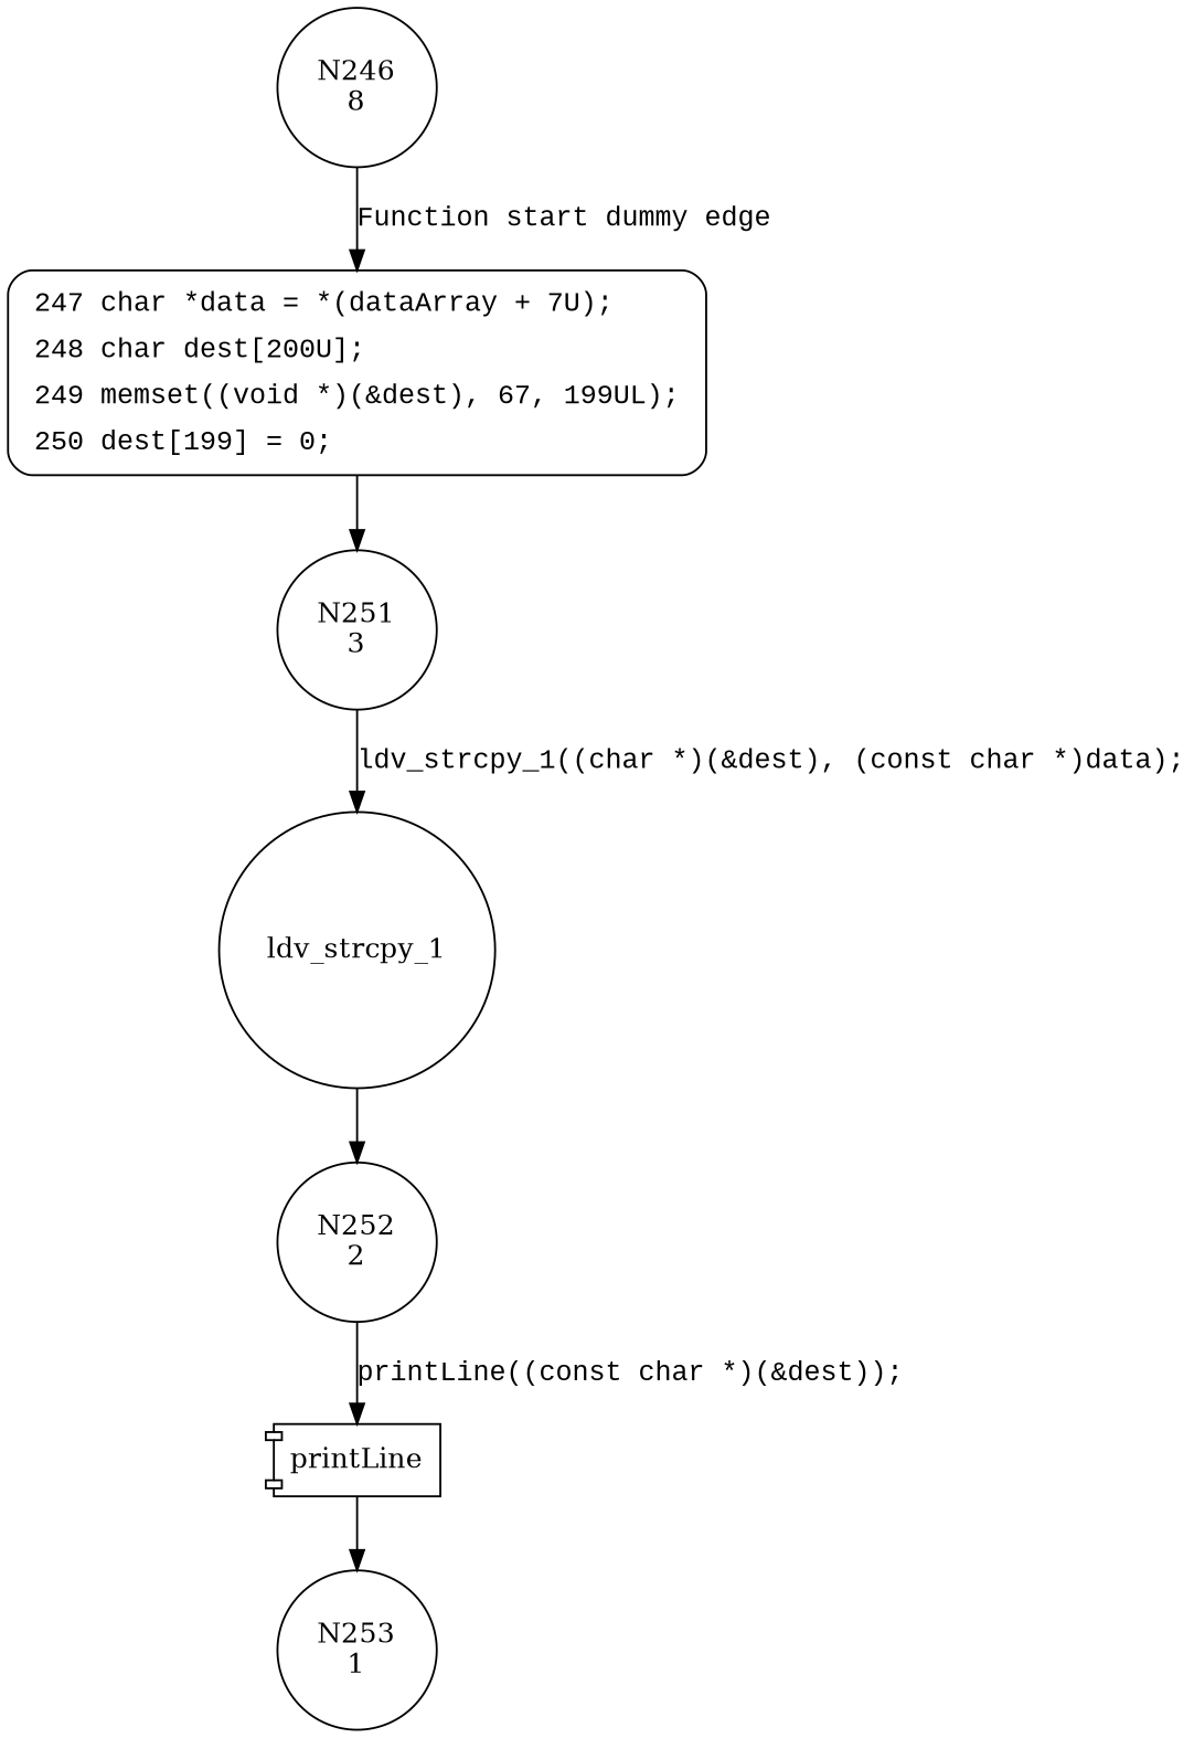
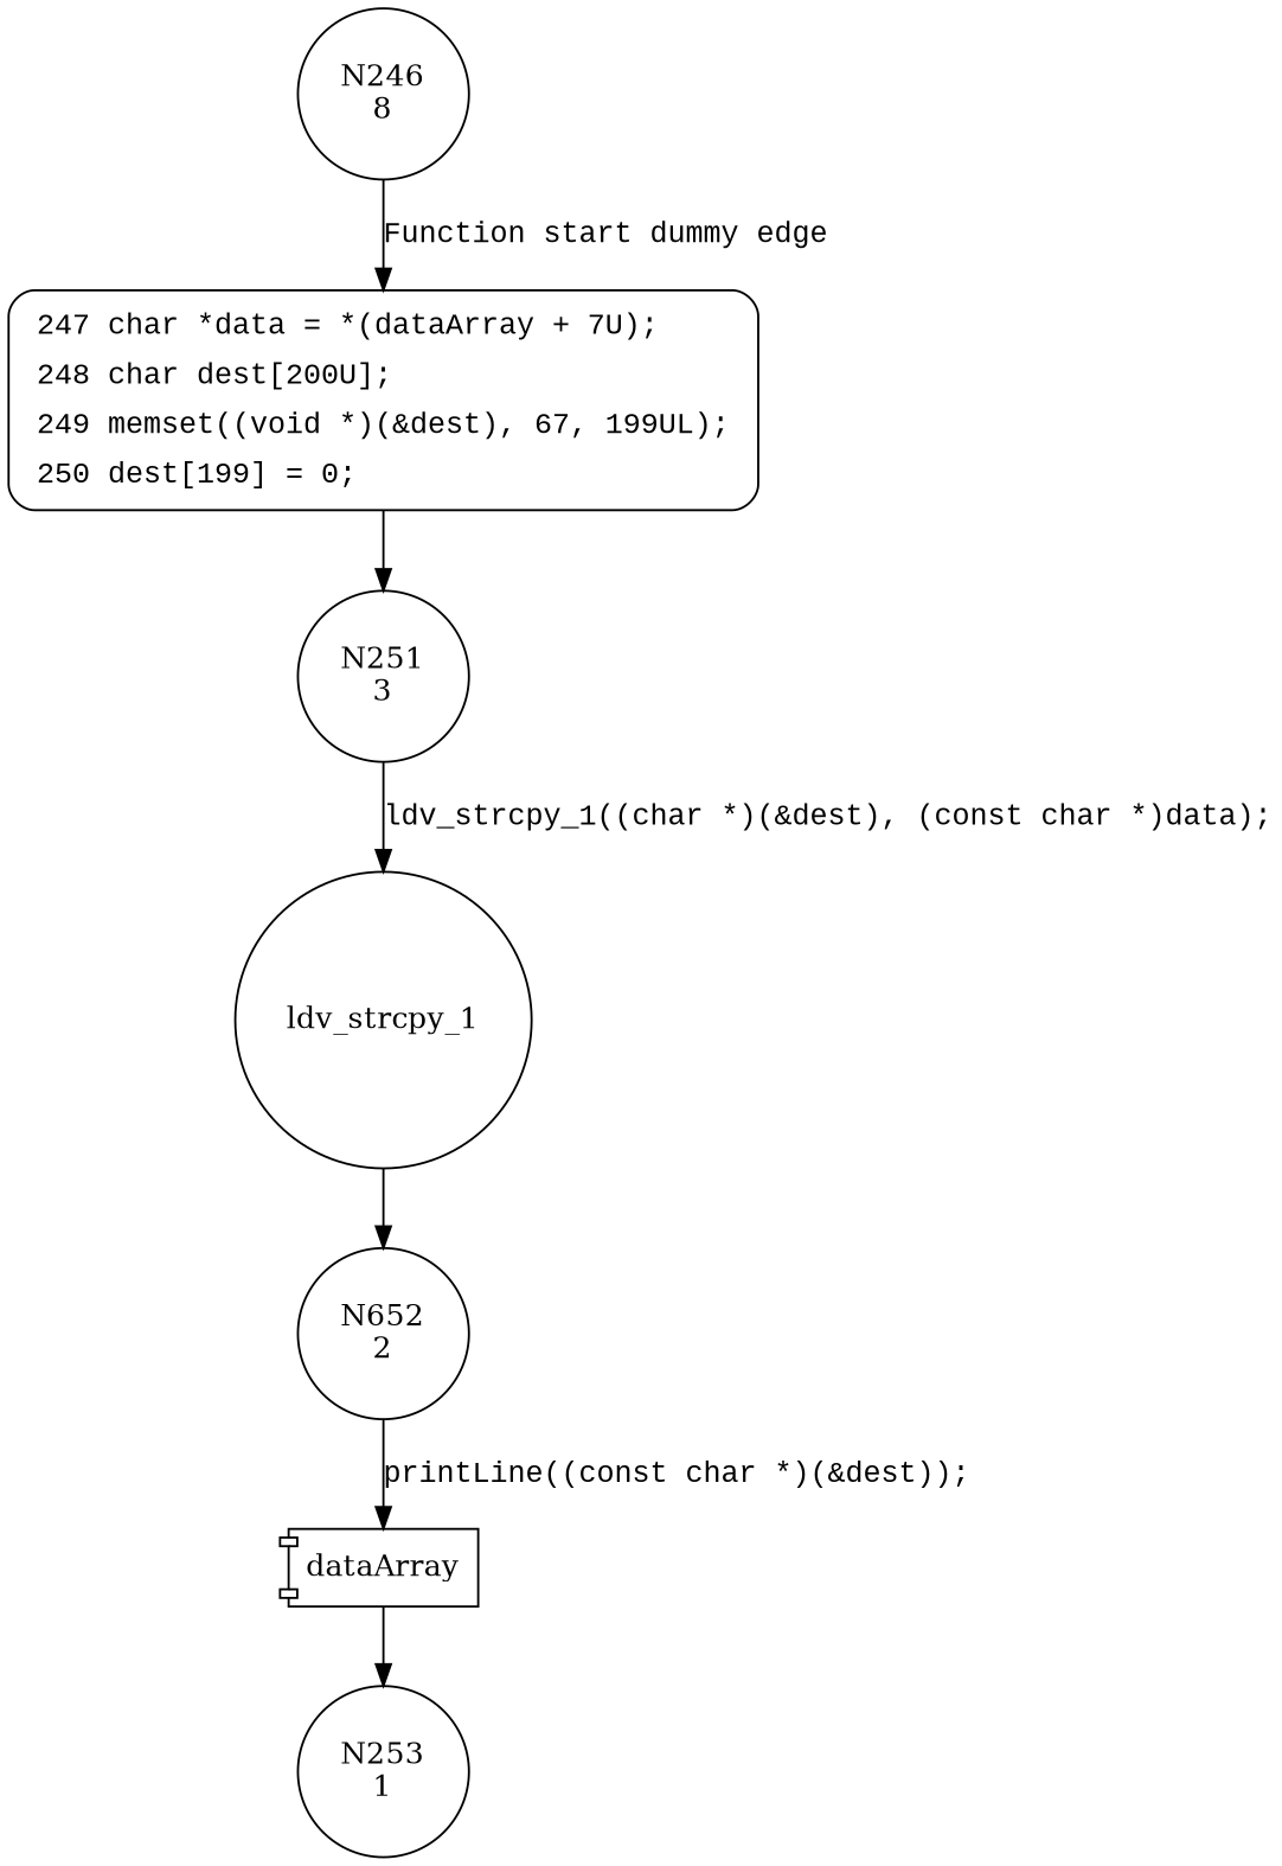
  digraph {
    node [shape=circle]
    edge [fontname="Courier New"]
    n1 [label="N246\n8"]
    n2 [fillcolor=white fontname="Courier New" label=<<table border="0" cellborder="0" cellpadding="3" bgcolor="white"><tr><td align="right">247</td><td align="left">char *data = *(dataArray + 7U);</td></tr><tr><td align="right">248</td><td align="left">char dest[200U];</td></tr><tr><td align="right">249</td><td align="left">memset((void *)(&amp;dest), 67, 199UL);</td></tr><tr><td align="right">250</td><td align="left">dest[199] = 0;</td></tr></table>> penwidth=1 shape=Mrecord style="filled,bold"]
    n3 [label="N251\n3"]
    n4 [label=ldv_strcpy_1]
-   n5 [label="N252\n2"]
-   n6 [label=printLine shape=component]
+   n5 [label="N652\n2"]
+   n6 [label=dataArray shape=component]
    n7 [label="N253\n1"]
    n1 -> n2 [label="Function start dummy edge"]
    n2 -> n3 [fontname=""]
    n3 -> n4 [label="ldv_strcpy_1((char *)(&dest), (const char *)data);"]
    n4 -> n5
    n5 -> n6 [label="printLine((const char *)(&dest));"]
    n6 -> n7
  }
